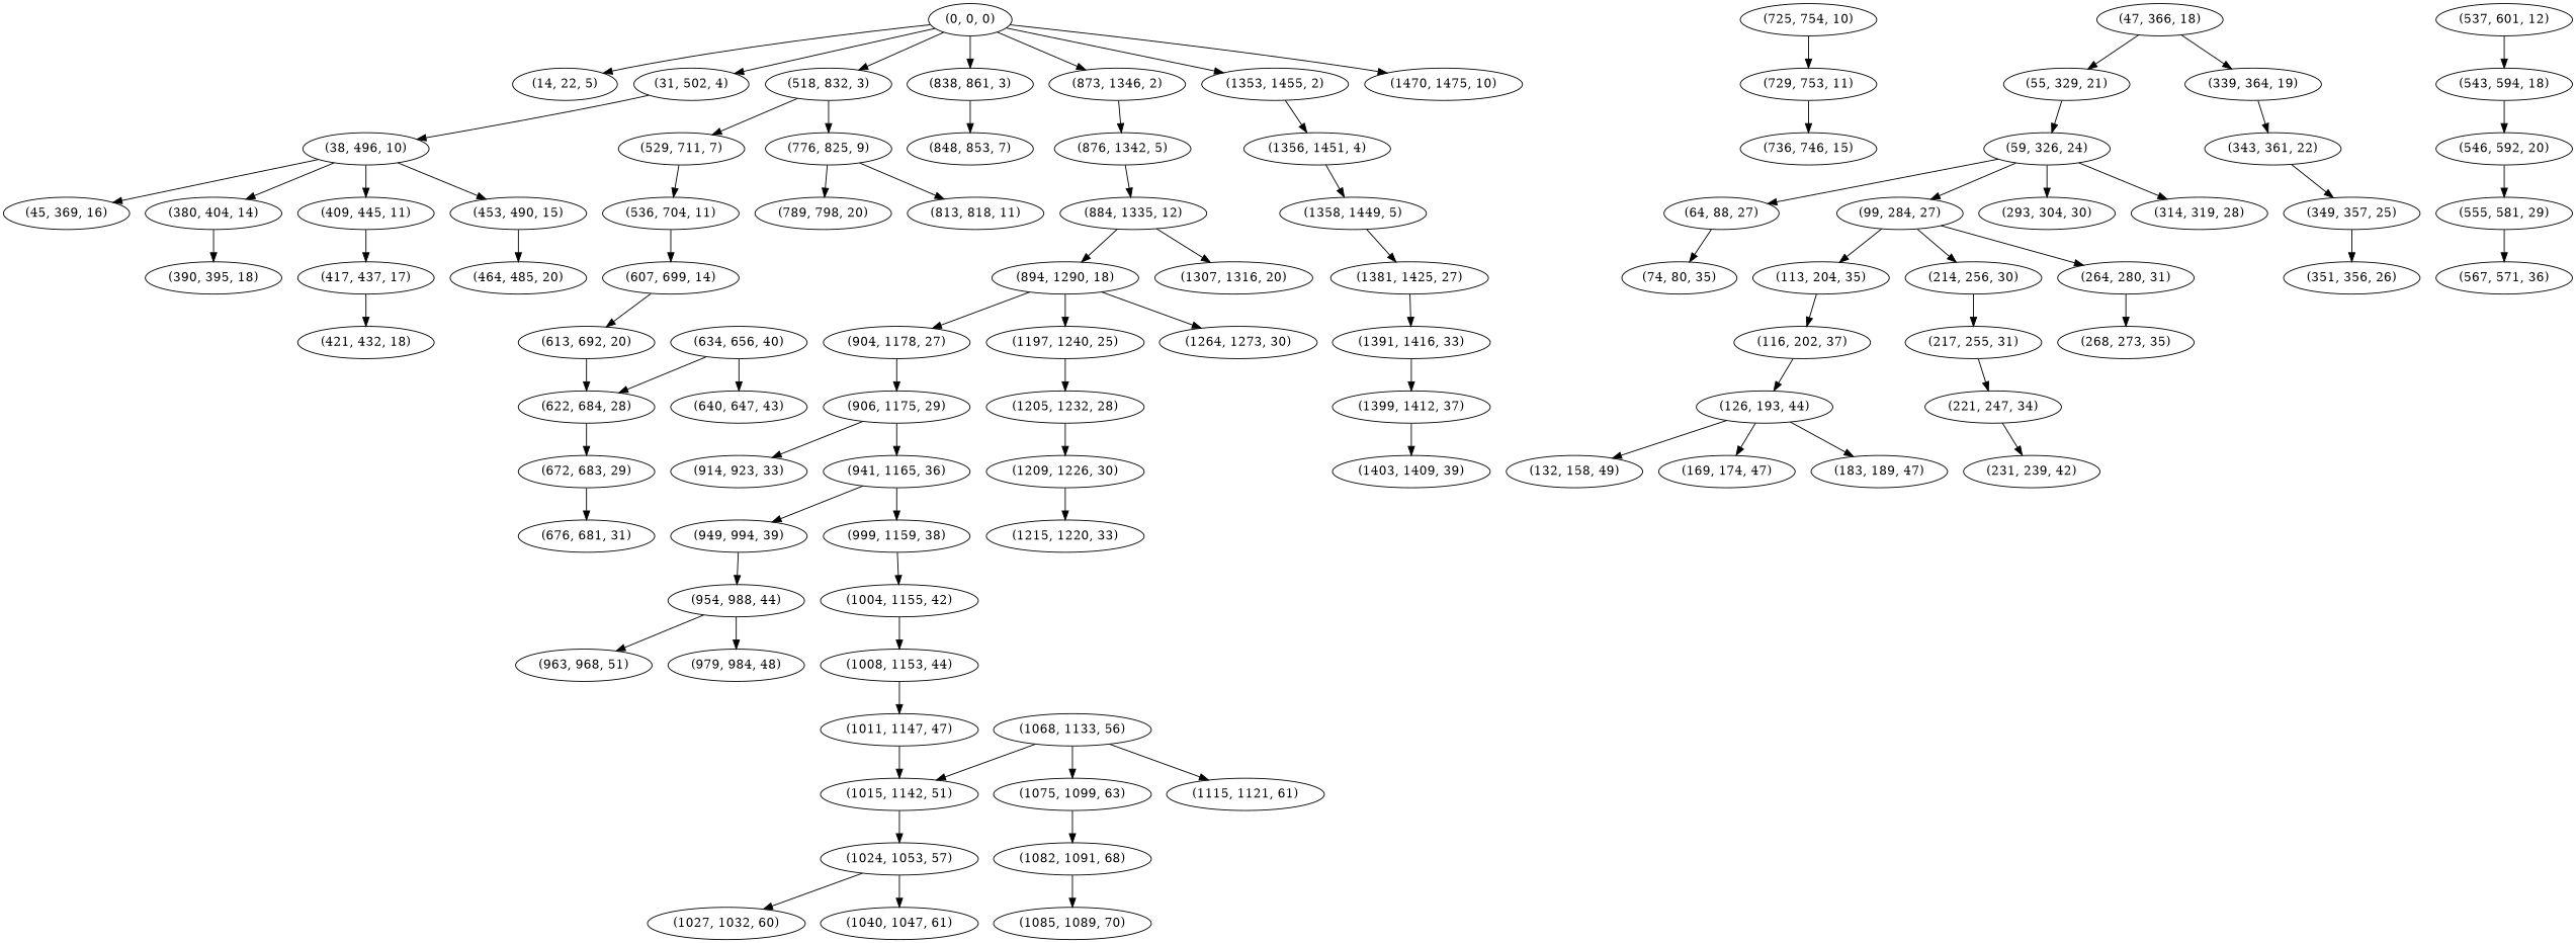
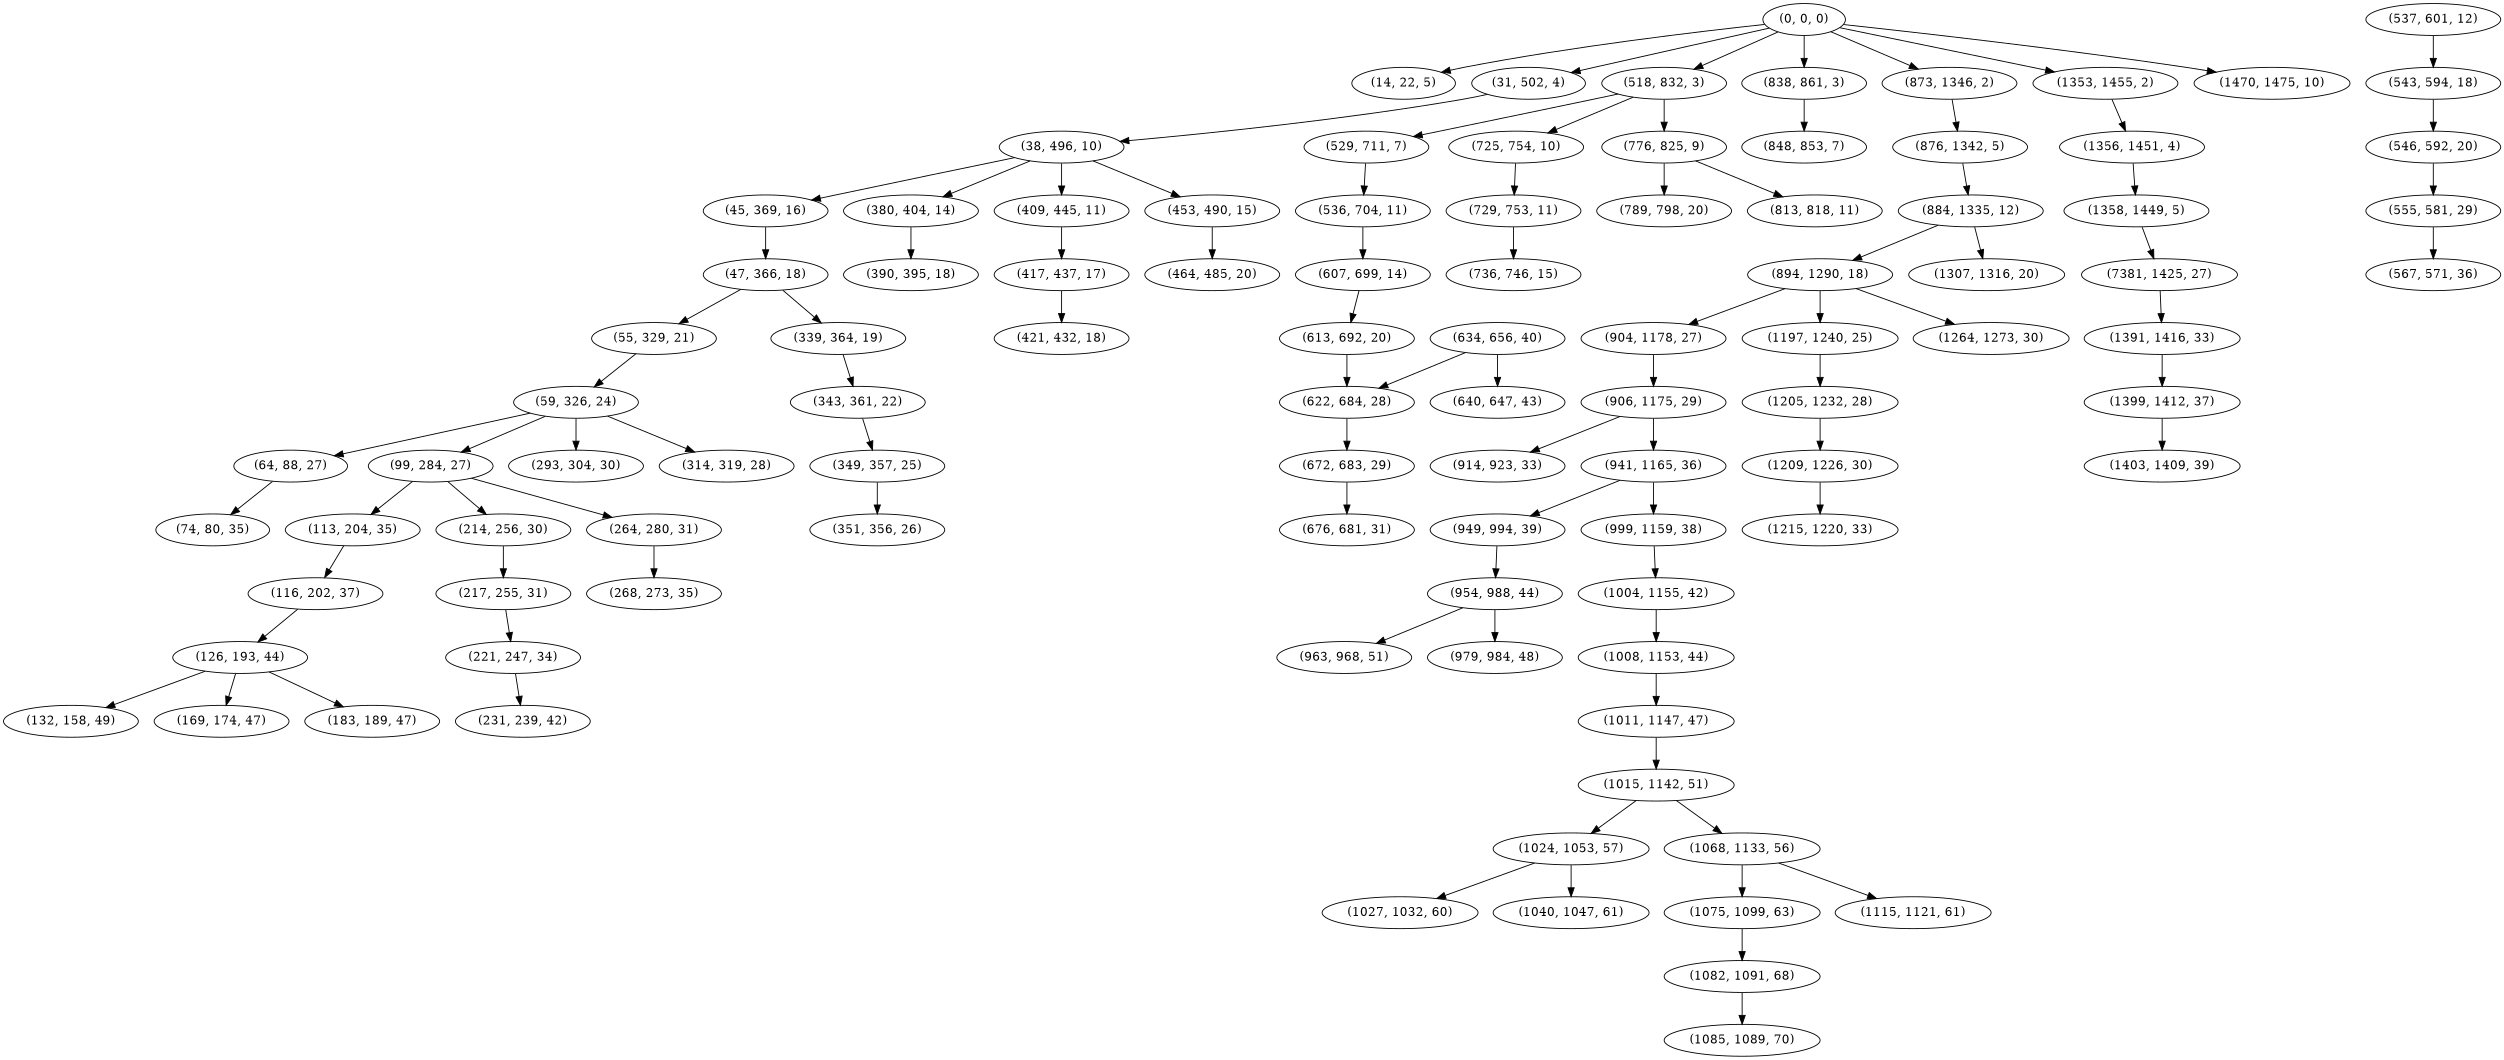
  digraph {
    "(0, 0, 0)"
    "(14, 22, 5)"
    "(31, 502, 4)"
    "(518, 832, 3)"
    "(838, 861, 3)"
    "(873, 1346, 2)"
    "(1353, 1455, 2)"
    "(1470, 1475, 10)"
    "(38, 496, 10)"
    "(529, 711, 7)"
    "(725, 754, 10)"
    "(776, 825, 9)"
    "(848, 853, 7)"
    "(876, 1342, 5)"
    "(1356, 1451, 4)"
    "(45, 369, 16)"
    "(380, 404, 14)"
    "(409, 445, 11)"
    "(453, 490, 15)"
    "(47, 366, 18)"
    "(390, 395, 18)"
    "(417, 437, 17)"
    "(464, 485, 20)"
    "(55, 329, 21)"
    "(339, 364, 19)"
    "(59, 326, 24)"
    "(343, 361, 22)"
    "(64, 88, 27)"
    "(99, 284, 27)"
    "(293, 304, 30)"
    "(314, 319, 28)"
    "(74, 80, 35)"
    "(113, 204, 35)"
    "(214, 256, 30)"
    "(264, 280, 31)"
    "(116, 202, 37)"
    "(217, 255, 31)"
    "(268, 273, 35)"
    "(126, 193, 44)"
    "(132, 158, 49)"
    "(169, 174, 47)"
    "(183, 189, 47)"
    "(221, 247, 34)"
    "(231, 239, 42)"
    "(349, 357, 25)"
    "(351, 356, 26)"
    "(421, 432, 18)"
    "(536, 704, 11)"
    "(729, 753, 11)"
    "(789, 798, 20)"
    "(813, 818, 11)"
    "(607, 699, 14)"
    "(537, 601, 12)"
    "(543, 594, 18)"
    "(613, 692, 20)"
    "(546, 592, 20)"
    "(555, 581, 29)"
    "(567, 571, 36)"
    "(622, 684, 28)"
    "(672, 683, 29)"
    "(634, 656, 40)"
    "(640, 647, 43)"
    "(676, 681, 31)"
    "(736, 746, 15)"
    "(884, 1335, 12)"
    "(894, 1290, 18)"
    "(1307, 1316, 20)"
    "(904, 1178, 27)"
    "(1197, 1240, 25)"
    "(1264, 1273, 30)"
    "(906, 1175, 29)"
    "(1205, 1232, 28)"
    "(914, 923, 33)"
    "(941, 1165, 36)"
    "(949, 994, 39)"
    "(999, 1159, 38)"
    "(954, 988, 44)"
    "(1004, 1155, 42)"
    "(963, 968, 51)"
    "(979, 984, 48)"
    "(1008, 1153, 44)"
    "(1011, 1147, 47)"
    "(1015, 1142, 51)"
    "(1024, 1053, 57)"
    "(1068, 1133, 56)"
    "(1027, 1032, 60)"
    "(1040, 1047, 61)"
    "(1075, 1099, 63)"
    "(1115, 1121, 61)"
    "(1082, 1091, 68)"
    "(1085, 1089, 70)"
    "(1209, 1226, 30)"
    "(1215, 1220, 33)"
    "(1358, 1449, 5)"
-   "(1381, 1425, 27)"
+   "(1381, 1425, 27)" [label="(7381, 1425, 27)"]
    "(1391, 1416, 33)"
    "(1399, 1412, 37)"
    "(1403, 1409, 39)"
    "(0, 0, 0)" -> "(14, 22, 5)"
    "(0, 0, 0)" -> "(31, 502, 4)"
    "(0, 0, 0)" -> "(518, 832, 3)"
    "(0, 0, 0)" -> "(838, 861, 3)"
    "(0, 0, 0)" -> "(873, 1346, 2)"
    "(0, 0, 0)" -> "(1353, 1455, 2)"
    "(0, 0, 0)" -> "(1470, 1475, 10)"
    "(31, 502, 4)" -> "(38, 496, 10)"
    "(518, 832, 3)" -> "(529, 711, 7)"
+   "(518, 832, 3)" -> "(725, 754, 10)"
    "(518, 832, 3)" -> "(776, 825, 9)"
    "(838, 861, 3)" -> "(848, 853, 7)"
    "(873, 1346, 2)" -> "(876, 1342, 5)"
    "(1353, 1455, 2)" -> "(1356, 1451, 4)"
    "(38, 496, 10)" -> "(45, 369, 16)"
    "(38, 496, 10)" -> "(380, 404, 14)"
    "(38, 496, 10)" -> "(409, 445, 11)"
    "(38, 496, 10)" -> "(453, 490, 15)"
    "(529, 711, 7)" -> "(536, 704, 11)"
    "(725, 754, 10)" -> "(729, 753, 11)"
    "(776, 825, 9)" -> "(789, 798, 20)"
    "(776, 825, 9)" -> "(813, 818, 11)"
    "(876, 1342, 5)" -> "(884, 1335, 12)"
    "(1356, 1451, 4)" -> "(1358, 1449, 5)"
+   "(45, 369, 16)" -> "(47, 366, 18)"
    "(380, 404, 14)" -> "(390, 395, 18)"
    "(409, 445, 11)" -> "(417, 437, 17)"
    "(453, 490, 15)" -> "(464, 485, 20)"
    "(47, 366, 18)" -> "(55, 329, 21)"
    "(47, 366, 18)" -> "(339, 364, 19)"
    "(417, 437, 17)" -> "(421, 432, 18)"
    "(55, 329, 21)" -> "(59, 326, 24)"
    "(339, 364, 19)" -> "(343, 361, 22)"
    "(59, 326, 24)" -> "(64, 88, 27)"
    "(59, 326, 24)" -> "(99, 284, 27)"
    "(59, 326, 24)" -> "(293, 304, 30)"
    "(59, 326, 24)" -> "(314, 319, 28)"
    "(343, 361, 22)" -> "(349, 357, 25)"
    "(64, 88, 27)" -> "(74, 80, 35)"
    "(99, 284, 27)" -> "(113, 204, 35)"
    "(99, 284, 27)" -> "(214, 256, 30)"
    "(99, 284, 27)" -> "(264, 280, 31)"
    "(113, 204, 35)" -> "(116, 202, 37)"
    "(214, 256, 30)" -> "(217, 255, 31)"
    "(264, 280, 31)" -> "(268, 273, 35)"
    "(116, 202, 37)" -> "(126, 193, 44)"
    "(217, 255, 31)" -> "(221, 247, 34)"
    "(126, 193, 44)" -> "(132, 158, 49)"
    "(126, 193, 44)" -> "(169, 174, 47)"
    "(126, 193, 44)" -> "(183, 189, 47)"
    "(221, 247, 34)" -> "(231, 239, 42)"
    "(349, 357, 25)" -> "(351, 356, 26)"
    "(536, 704, 11)" -> "(607, 699, 14)"
    "(729, 753, 11)" -> "(736, 746, 15)"
    "(607, 699, 14)" -> "(613, 692, 20)"
    "(537, 601, 12)" -> "(543, 594, 18)"
    "(543, 594, 18)" -> "(546, 592, 20)"
    "(613, 692, 20)" -> "(622, 684, 28)"
    "(546, 592, 20)" -> "(555, 581, 29)"
    "(555, 581, 29)" -> "(567, 571, 36)"
    "(622, 684, 28)" -> "(672, 683, 29)"
    "(672, 683, 29)" -> "(676, 681, 31)"
    "(634, 656, 40)" -> "(622, 684, 28)"
    "(634, 656, 40)" -> "(640, 647, 43)"
    "(884, 1335, 12)" -> "(894, 1290, 18)"
    "(884, 1335, 12)" -> "(1307, 1316, 20)"
    "(894, 1290, 18)" -> "(904, 1178, 27)"
    "(894, 1290, 18)" -> "(1197, 1240, 25)"
    "(894, 1290, 18)" -> "(1264, 1273, 30)"
    "(904, 1178, 27)" -> "(906, 1175, 29)"
    "(1197, 1240, 25)" -> "(1205, 1232, 28)"
    "(906, 1175, 29)" -> "(914, 923, 33)"
    "(906, 1175, 29)" -> "(941, 1165, 36)"
    "(1205, 1232, 28)" -> "(1209, 1226, 30)"
    "(941, 1165, 36)" -> "(949, 994, 39)"
    "(941, 1165, 36)" -> "(999, 1159, 38)"
    "(949, 994, 39)" -> "(954, 988, 44)"
    "(999, 1159, 38)" -> "(1004, 1155, 42)"
    "(954, 988, 44)" -> "(963, 968, 51)"
    "(954, 988, 44)" -> "(979, 984, 48)"
    "(1004, 1155, 42)" -> "(1008, 1153, 44)"
    "(1008, 1153, 44)" -> "(1011, 1147, 47)"
    "(1011, 1147, 47)" -> "(1015, 1142, 51)"
    "(1015, 1142, 51)" -> "(1024, 1053, 57)"
-   "(1068, 1133, 56)" -> "(1015, 1142, 51)"
+   "(1015, 1142, 51)" -> "(1068, 1133, 56)"
    "(1024, 1053, 57)" -> "(1027, 1032, 60)"
    "(1024, 1053, 57)" -> "(1040, 1047, 61)"
    "(1068, 1133, 56)" -> "(1075, 1099, 63)"
    "(1068, 1133, 56)" -> "(1115, 1121, 61)"
    "(1075, 1099, 63)" -> "(1082, 1091, 68)"
    "(1082, 1091, 68)" -> "(1085, 1089, 70)"
    "(1209, 1226, 30)" -> "(1215, 1220, 33)"
    "(1358, 1449, 5)" -> "(1381, 1425, 27)"
    "(1381, 1425, 27)" -> "(1391, 1416, 33)"
    "(1391, 1416, 33)" -> "(1399, 1412, 37)"
    "(1399, 1412, 37)" -> "(1403, 1409, 39)"
  }
